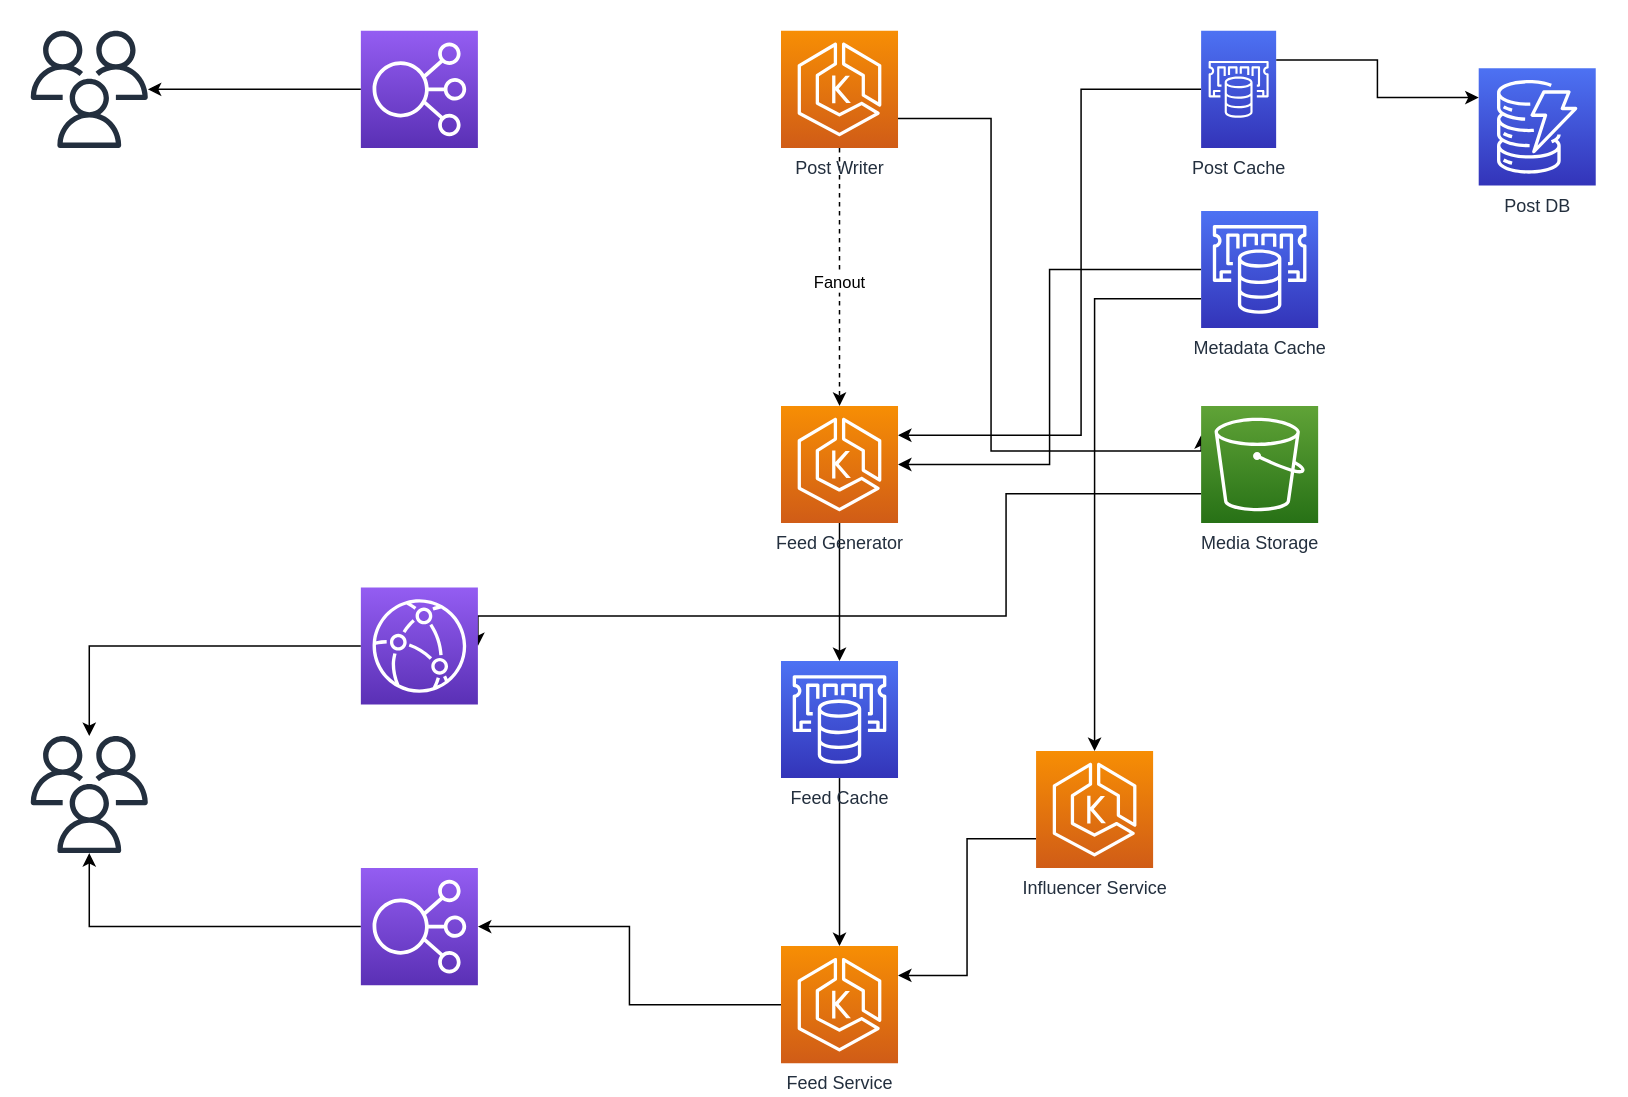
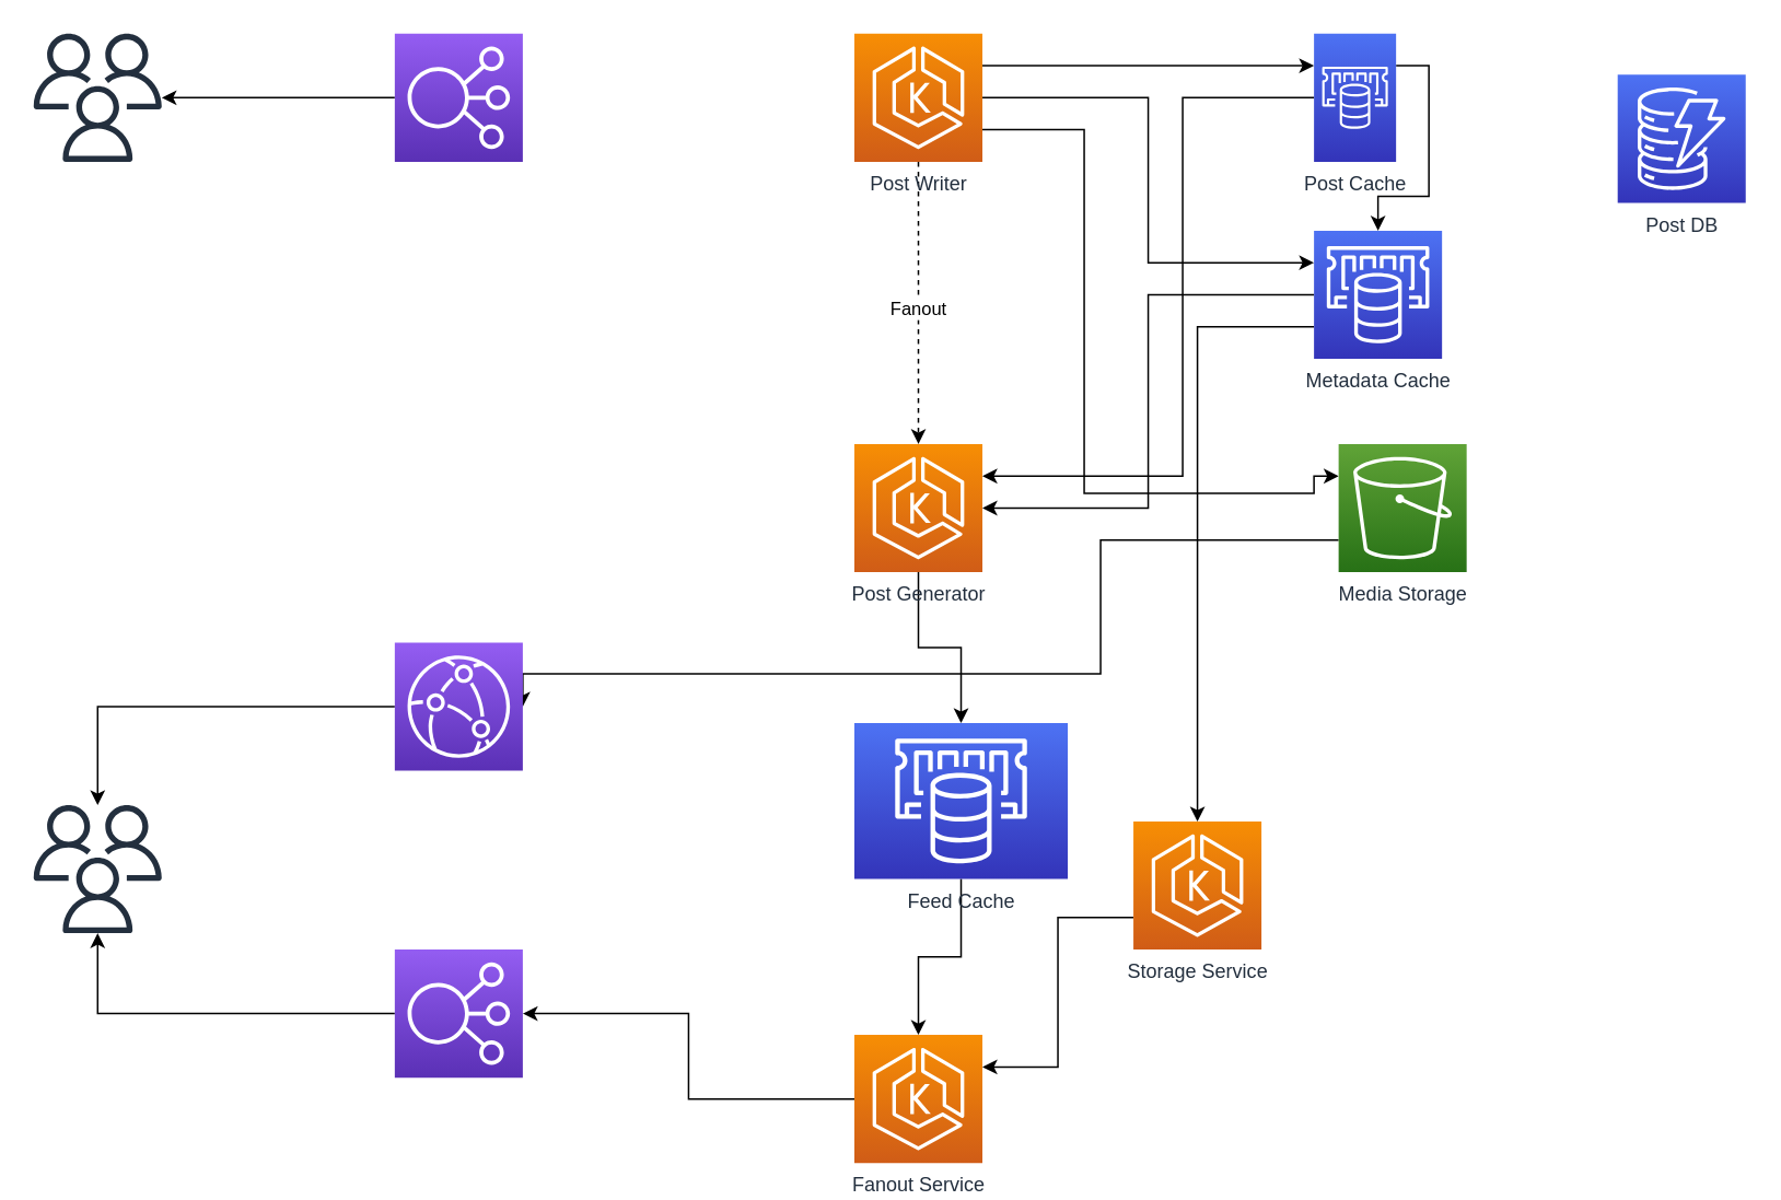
  <mxCell id="0" />
  <mxCell id="1" parent="0" />
  <mxCell id="2" style="edgeStyle=orthogonalEdgeStyle;rounded=0;orthogonalLoop=1;jettySize=auto;html=1;exitX=0.5;exitY=1;exitDx=0;exitDy=0;exitPerimeter=0;entryX=0.5;entryY=0;entryDx=0;entryDy=0;entryPerimeter=0;dashed=1;" edge="1" parent="1" source="7" target="20"><mxGeometry relative="1" as="geometry" /></mxCell>
  <mxCell id="3" value="Fanout" style="edgeLabel;html=1;align=center;verticalAlign=middle;resizable=0;points=[];" vertex="1" connectable="0" parent="2"><mxGeometry x="0.035" y="-1" relative="1" as="geometry"><mxPoint as="offset" /></mxGeometry></mxCell>
+ <mxCell id="4" style="edgeStyle=orthogonalEdgeStyle;rounded=0;orthogonalLoop=1;jettySize=auto;html=1;exitX=1;exitY=0.25;exitDx=0;exitDy=0;exitPerimeter=0;entryX=0;entryY=0.25;entryDx=0;entryDy=0;entryPerimeter=0;" edge="1" parent="1" source="7" target="16"><mxGeometry relative="1" as="geometry" /></mxCell>
+ <mxCell id="5" style="edgeStyle=orthogonalEdgeStyle;rounded=0;orthogonalLoop=1;jettySize=auto;html=1;exitX=1;exitY=0.5;exitDx=0;exitDy=0;exitPerimeter=0;entryX=0;entryY=0.25;entryDx=0;entryDy=0;entryPerimeter=0;" edge="1" parent="1" source="7" target="13"><mxGeometry relative="1" as="geometry" /></mxCell>
  <mxCell id="6" style="edgeStyle=orthogonalEdgeStyle;rounded=0;orthogonalLoop=1;jettySize=auto;html=1;exitX=1;exitY=0.75;exitDx=0;exitDy=0;exitPerimeter=0;entryX=0;entryY=0.25;entryDx=0;entryDy=0;entryPerimeter=0;" edge="1" parent="1" source="7" target="10"><mxGeometry relative="1" as="geometry"><Array as="points"><mxPoint x="660" y="79" /><mxPoint x="660" y="300" /><mxPoint x="800" y="300" /></Array></mxGeometry></mxCell>
  <mxCell id="7" value="Post Writer" style="points=[[0,0,0],[0.25,0,0],[0.5,0,0],[0.75,0,0],[1,0,0],[0,1,0],[0.25,1,0],[0.5,1,0],[0.75,1,0],[1,1,0],[0,0.25,0],[0,0.5,0],[0,0.75,0],[1,0.25,0],[1,0.5,0],[1,0.75,0]];outlineConnect=0;fontColor=#232F3E;gradientColor=#F78E04;gradientDirection=north;fillColor=#D05C17;strokeColor=#ffffff;dashed=0;verticalLabelPosition=bottom;verticalAlign=top;align=center;html=1;fontSize=12;fontStyle=0;aspect=fixed;shape=mxgraph.aws4.resourceIcon;resIcon=mxgraph.aws4.eks;" vertex="1" parent="1"><mxGeometry x="520" y="20" width="78" height="78" as="geometry" /></mxCell>
  <mxCell id="8" value="Post&amp;nbsp;DB" style="points=[[0,0,0],[0.25,0,0],[0.5,0,0],[0.75,0,0],[1,0,0],[0,1,0],[0.25,1,0],[0.5,1,0],[0.75,1,0],[1,1,0],[0,0.25,0],[0,0.5,0],[0,0.75,0],[1,0.25,0],[1,0.5,0],[1,0.75,0]];outlineConnect=0;fontColor=#232F3E;gradientColor=#4D72F3;gradientDirection=north;fillColor=#3334B9;strokeColor=#ffffff;dashed=0;verticalLabelPosition=bottom;verticalAlign=top;align=center;html=1;fontSize=12;fontStyle=0;aspect=fixed;shape=mxgraph.aws4.resourceIcon;resIcon=mxgraph.aws4.dynamodb;" vertex="1" parent="1"><mxGeometry x="985" y="45" width="78" height="78" as="geometry" /></mxCell>
  <mxCell id="9" style="edgeStyle=orthogonalEdgeStyle;rounded=0;orthogonalLoop=1;jettySize=auto;html=1;exitX=0;exitY=0.75;exitDx=0;exitDy=0;exitPerimeter=0;entryX=1;entryY=0.5;entryDx=0;entryDy=0;entryPerimeter=0;" edge="1" parent="1" source="10" target="18"><mxGeometry relative="1" as="geometry"><Array as="points"><mxPoint x="670" y="329" /><mxPoint x="670" y="410" /><mxPoint x="318" y="410" /></Array></mxGeometry></mxCell>
- <mxCell id="10" value="Media Storage" style="points=[[0,0,0],[0.25,0,0],[0.5,0,0],[0.75,0,0],[1,0,0],[0,1,0],[0.25,1,0],[0.5,1,0],[0.75,1,0],[1,1,0],[0,0.25,0],[0,0.5,0],[0,0.75,0],[1,0.25,0],[1,0.5,0],[1,0.75,0]];outlineConnect=0;fontColor=#232F3E;gradientColor=#60A337;gradientDirection=north;fillColor=#277116;strokeColor=#ffffff;dashed=0;verticalLabelPosition=bottom;verticalAlign=top;align=center;html=1;fontSize=12;fontStyle=0;aspect=fixed;shape=mxgraph.aws4.resourceIcon;resIcon=mxgraph.aws4.s3;" vertex="1" parent="1"><mxGeometry x="800" y="270" width="78" height="78" as="geometry" /></mxCell>
+ <mxCell id="10" value="Media Storage" style="points=[[0,0,0],[0.25,0,0],[0.5,0,0],[0.75,0,0],[1,0,0],[0,1,0],[0.25,1,0],[0.5,1,0],[0.75,1,0],[1,1,0],[0,0.25,0],[0,0.5,0],[0,0.75,0],[1,0.25,0],[1,0.5,0],[1,0.75,0]];outlineConnect=0;fontColor=#232F3E;gradientColor=#60A337;gradientDirection=north;fillColor=#277116;strokeColor=#ffffff;dashed=0;verticalLabelPosition=bottom;verticalAlign=top;align=center;html=1;fontSize=12;fontStyle=0;aspect=fixed;shape=mxgraph.aws4.resourceIcon;resIcon=mxgraph.aws4.s3;" vertex="1" parent="1"><mxGeometry x="815" y="270" width="78" height="78" as="geometry" /></mxCell>
  <mxCell id="11" style="edgeStyle=orthogonalEdgeStyle;rounded=0;orthogonalLoop=1;jettySize=auto;html=1;exitX=0;exitY=0.5;exitDx=0;exitDy=0;exitPerimeter=0;entryX=1;entryY=0.5;entryDx=0;entryDy=0;entryPerimeter=0;" edge="1" parent="1" source="13" target="20"><mxGeometry relative="1" as="geometry" /></mxCell>
  <mxCell id="12" style="edgeStyle=orthogonalEdgeStyle;rounded=0;orthogonalLoop=1;jettySize=auto;html=1;exitX=0;exitY=0.75;exitDx=0;exitDy=0;exitPerimeter=0;entryX=0.5;entryY=0;entryDx=0;entryDy=0;entryPerimeter=0;" edge="1" parent="1" source="13" target="28"><mxGeometry relative="1" as="geometry" /></mxCell>
  <mxCell id="13" value="Metadata Cache" style="points=[[0,0,0],[0.25,0,0],[0.5,0,0],[0.75,0,0],[1,0,0],[0,1,0],[0.25,1,0],[0.5,1,0],[0.75,1,0],[1,1,0],[0,0.25,0],[0,0.5,0],[0,0.75,0],[1,0.25,0],[1,0.5,0],[1,0.75,0]];outlineConnect=0;fontColor=#232F3E;gradientColor=#4D72F3;gradientDirection=north;fillColor=#3334B9;strokeColor=#ffffff;dashed=0;verticalLabelPosition=bottom;verticalAlign=top;align=center;html=1;fontSize=12;fontStyle=0;aspect=fixed;shape=mxgraph.aws4.resourceIcon;resIcon=mxgraph.aws4.elasticache;" vertex="1" parent="1"><mxGeometry x="800" y="140" width="78" height="78" as="geometry" /></mxCell>
  <mxCell id="14" style="edgeStyle=orthogonalEdgeStyle;rounded=0;orthogonalLoop=1;jettySize=auto;html=1;exitX=0;exitY=0.5;exitDx=0;exitDy=0;exitPerimeter=0;entryX=1;entryY=0.25;entryDx=0;entryDy=0;entryPerimeter=0;" edge="1" parent="1" source="16" target="20"><mxGeometry relative="1" as="geometry"><Array as="points"><mxPoint x="720" y="59" /><mxPoint x="720" y="290" /></Array></mxGeometry></mxCell>
- <mxCell id="15" style="edgeStyle=orthogonalEdgeStyle;rounded=0;orthogonalLoop=1;jettySize=auto;html=1;exitX=1;exitY=0.25;exitDx=0;exitDy=0;exitPerimeter=0;entryX=0;entryY=0.25;entryDx=0;entryDy=0;entryPerimeter=0;" edge="1" parent="1" source="16" target="8"><mxGeometry relative="1" as="geometry" /></mxCell>
+ <mxCell id="15" style="edgeStyle=orthogonalEdgeStyle;rounded=0;orthogonalLoop=1;jettySize=auto;html=1;exitX=1;exitY=0.25;exitDx=0;exitDy=0;exitPerimeter=0;" edge="1" parent="1" source="16" target="13"><mxGeometry relative="1" as="geometry" /></mxCell>
  <mxCell id="16" value="Post Cache" style="points=[[0,0,0],[0.25,0,0],[0.5,0,0],[0.75,0,0],[1,0,0],[0,1,0],[0.25,1,0],[0.5,1,0],[0.75,1,0],[1,1,0],[0,0.25,0],[0,0.5,0],[0,0.75,0],[1,0.25,0],[1,0.5,0],[1,0.75,0]];outlineConnect=0;fontColor=#232F3E;gradientColor=#4D72F3;gradientDirection=north;fillColor=#3334B9;strokeColor=#ffffff;dashed=0;verticalLabelPosition=bottom;verticalAlign=top;align=center;html=1;fontSize=12;fontStyle=0;aspect=fixed;shape=mxgraph.aws4.resourceIcon;resIcon=mxgraph.aws4.elasticache;" vertex="1" parent="1"><mxGeometry x="800" y="20" width="50" height="78" as="geometry" /></mxCell>
  <mxCell id="17" style="edgeStyle=orthogonalEdgeStyle;rounded=0;orthogonalLoop=1;jettySize=auto;html=1;exitX=0;exitY=0.5;exitDx=0;exitDy=0;exitPerimeter=0;" edge="1" parent="1" source="18" target="32"><mxGeometry relative="1" as="geometry" /></mxCell>
  <mxCell id="18" value="" style="points=[[0,0,0],[0.25,0,0],[0.5,0,0],[0.75,0,0],[1,0,0],[0,1,0],[0.25,1,0],[0.5,1,0],[0.75,1,0],[1,1,0],[0,0.25,0],[0,0.5,0],[0,0.75,0],[1,0.25,0],[1,0.5,0],[1,0.75,0]];outlineConnect=0;fontColor=#232F3E;gradientColor=#945DF2;gradientDirection=north;fillColor=#5A30B5;strokeColor=#ffffff;dashed=0;verticalLabelPosition=bottom;verticalAlign=top;align=center;html=1;fontSize=12;fontStyle=0;aspect=fixed;shape=mxgraph.aws4.resourceIcon;resIcon=mxgraph.aws4.cloudfront;" vertex="1" parent="1"><mxGeometry x="240" y="391" width="78" height="78" as="geometry" /></mxCell>
  <mxCell id="19" style="edgeStyle=orthogonalEdgeStyle;rounded=0;orthogonalLoop=1;jettySize=auto;html=1;exitX=0.5;exitY=1;exitDx=0;exitDy=0;exitPerimeter=0;entryX=0.5;entryY=0;entryDx=0;entryDy=0;entryPerimeter=0;" edge="1" parent="1" source="20" target="24"><mxGeometry relative="1" as="geometry" /></mxCell>
- <mxCell id="20" value="Feed Generator" style="points=[[0,0,0],[0.25,0,0],[0.5,0,0],[0.75,0,0],[1,0,0],[0,1,0],[0.25,1,0],[0.5,1,0],[0.75,1,0],[1,1,0],[0,0.25,0],[0,0.5,0],[0,0.75,0],[1,0.25,0],[1,0.5,0],[1,0.75,0]];outlineConnect=0;fontColor=#232F3E;gradientColor=#F78E04;gradientDirection=north;fillColor=#D05C17;strokeColor=#ffffff;dashed=0;verticalLabelPosition=bottom;verticalAlign=top;align=center;html=1;fontSize=12;fontStyle=0;aspect=fixed;shape=mxgraph.aws4.resourceIcon;resIcon=mxgraph.aws4.eks;" vertex="1" parent="1"><mxGeometry x="520" y="270" width="78" height="78" as="geometry" /></mxCell>
+ <mxCell id="20" value="Post Generator" style="points=[[0,0,0],[0.25,0,0],[0.5,0,0],[0.75,0,0],[1,0,0],[0,1,0],[0.25,1,0],[0.5,1,0],[0.75,1,0],[1,1,0],[0,0.25,0],[0,0.5,0],[0,0.75,0],[1,0.25,0],[1,0.5,0],[1,0.75,0]];outlineConnect=0;fontColor=#232F3E;gradientColor=#F78E04;gradientDirection=north;fillColor=#D05C17;strokeColor=#ffffff;dashed=0;verticalLabelPosition=bottom;verticalAlign=top;align=center;html=1;fontSize=12;fontStyle=0;aspect=fixed;shape=mxgraph.aws4.resourceIcon;resIcon=mxgraph.aws4.eks;" vertex="1" parent="1"><mxGeometry x="520" y="270" width="78" height="78" as="geometry" /></mxCell>
  <mxCell id="21" style="edgeStyle=orthogonalEdgeStyle;rounded=0;orthogonalLoop=1;jettySize=auto;html=1;exitX=0;exitY=0.5;exitDx=0;exitDy=0;exitPerimeter=0;" edge="1" parent="1" source="22" target="29"><mxGeometry relative="1" as="geometry" /></mxCell>
  <mxCell id="22" value="" style="points=[[0,0,0],[0.25,0,0],[0.5,0,0],[0.75,0,0],[1,0,0],[0,1,0],[0.25,1,0],[0.5,1,0],[0.75,1,0],[1,1,0],[0,0.25,0],[0,0.5,0],[0,0.75,0],[1,0.25,0],[1,0.5,0],[1,0.75,0]];outlineConnect=0;fontColor=#232F3E;gradientColor=#945DF2;gradientDirection=north;fillColor=#5A30B5;strokeColor=#ffffff;dashed=0;verticalLabelPosition=bottom;verticalAlign=top;align=center;html=1;fontSize=12;fontStyle=0;aspect=fixed;shape=mxgraph.aws4.resourceIcon;resIcon=mxgraph.aws4.elastic_load_balancing;" vertex="1" parent="1"><mxGeometry x="240" y="20" width="78" height="78" as="geometry" /></mxCell>
  <mxCell id="23" style="edgeStyle=orthogonalEdgeStyle;rounded=0;orthogonalLoop=1;jettySize=auto;html=1;exitX=0.5;exitY=1;exitDx=0;exitDy=0;exitPerimeter=0;entryX=0.5;entryY=0;entryDx=0;entryDy=0;entryPerimeter=0;" edge="1" parent="1" source="24" target="26"><mxGeometry relative="1" as="geometry" /></mxCell>
- <mxCell id="24" value="Feed Cache" style="points=[[0,0,0],[0.25,0,0],[0.5,0,0],[0.75,0,0],[1,0,0],[0,1,0],[0.25,1,0],[0.5,1,0],[0.75,1,0],[1,1,0],[0,0.25,0],[0,0.5,0],[0,0.75,0],[1,0.25,0],[1,0.5,0],[1,0.75,0]];outlineConnect=0;fontColor=#232F3E;gradientColor=#4D72F3;gradientDirection=north;fillColor=#3334B9;strokeColor=#ffffff;dashed=0;verticalLabelPosition=bottom;verticalAlign=top;align=center;html=1;fontSize=12;fontStyle=0;aspect=fixed;shape=mxgraph.aws4.resourceIcon;resIcon=mxgraph.aws4.elasticache;" vertex="1" parent="1"><mxGeometry x="520" y="440" width="78" height="78" as="geometry" /></mxCell>
+ <mxCell id="24" value="Feed Cache" style="points=[[0,0,0],[0.25,0,0],[0.5,0,0],[0.75,0,0],[1,0,0],[0,1,0],[0.25,1,0],[0.5,1,0],[0.75,1,0],[1,1,0],[0,0.25,0],[0,0.5,0],[0,0.75,0],[1,0.25,0],[1,0.5,0],[1,0.75,0]];outlineConnect=0;fontColor=#232F3E;gradientColor=#4D72F3;gradientDirection=north;fillColor=#3334B9;strokeColor=#ffffff;dashed=0;verticalLabelPosition=bottom;verticalAlign=top;align=center;html=1;fontSize=12;fontStyle=0;aspect=fixed;shape=mxgraph.aws4.resourceIcon;resIcon=mxgraph.aws4.elasticache;" vertex="1" parent="1"><mxGeometry x="520" y="440" width="130" height="95" as="geometry" /></mxCell>
  <mxCell id="25" style="edgeStyle=orthogonalEdgeStyle;rounded=0;orthogonalLoop=1;jettySize=auto;html=1;exitX=0;exitY=0.5;exitDx=0;exitDy=0;exitPerimeter=0;" edge="1" parent="1" source="26" target="31"><mxGeometry relative="1" as="geometry" /></mxCell>
- <mxCell id="26" value="Feed Service" style="points=[[0,0,0],[0.25,0,0],[0.5,0,0],[0.75,0,0],[1,0,0],[0,1,0],[0.25,1,0],[0.5,1,0],[0.75,1,0],[1,1,0],[0,0.25,0],[0,0.5,0],[0,0.75,0],[1,0.25,0],[1,0.5,0],[1,0.75,0]];outlineConnect=0;fontColor=#232F3E;gradientColor=#F78E04;gradientDirection=north;fillColor=#D05C17;strokeColor=#ffffff;dashed=0;verticalLabelPosition=bottom;verticalAlign=top;align=center;html=1;fontSize=12;fontStyle=0;aspect=fixed;shape=mxgraph.aws4.resourceIcon;resIcon=mxgraph.aws4.eks;" vertex="1" parent="1"><mxGeometry x="520" y="630" width="78" height="78" as="geometry" /></mxCell>
+ <mxCell id="26" value="Fanout Service" style="points=[[0,0,0],[0.25,0,0],[0.5,0,0],[0.75,0,0],[1,0,0],[0,1,0],[0.25,1,0],[0.5,1,0],[0.75,1,0],[1,1,0],[0,0.25,0],[0,0.5,0],[0,0.75,0],[1,0.25,0],[1,0.5,0],[1,0.75,0]];outlineConnect=0;fontColor=#232F3E;gradientColor=#F78E04;gradientDirection=north;fillColor=#D05C17;strokeColor=#ffffff;dashed=0;verticalLabelPosition=bottom;verticalAlign=top;align=center;html=1;fontSize=12;fontStyle=0;aspect=fixed;shape=mxgraph.aws4.resourceIcon;resIcon=mxgraph.aws4.eks;" vertex="1" parent="1"><mxGeometry x="520" y="630" width="78" height="78" as="geometry" /></mxCell>
  <mxCell id="27" style="edgeStyle=orthogonalEdgeStyle;rounded=0;orthogonalLoop=1;jettySize=auto;html=1;exitX=0;exitY=0.75;exitDx=0;exitDy=0;exitPerimeter=0;entryX=1;entryY=0.25;entryDx=0;entryDy=0;entryPerimeter=0;" edge="1" parent="1" source="28" target="26"><mxGeometry relative="1" as="geometry" /></mxCell>
- <mxCell id="28" value="Influencer Service" style="points=[[0,0,0],[0.25,0,0],[0.5,0,0],[0.75,0,0],[1,0,0],[0,1,0],[0.25,1,0],[0.5,1,0],[0.75,1,0],[1,1,0],[0,0.25,0],[0,0.5,0],[0,0.75,0],[1,0.25,0],[1,0.5,0],[1,0.75,0]];outlineConnect=0;fontColor=#232F3E;gradientColor=#F78E04;gradientDirection=north;fillColor=#D05C17;strokeColor=#ffffff;dashed=0;verticalLabelPosition=bottom;verticalAlign=top;align=center;html=1;fontSize=12;fontStyle=0;aspect=fixed;shape=mxgraph.aws4.resourceIcon;resIcon=mxgraph.aws4.eks;" vertex="1" parent="1"><mxGeometry x="690" y="500" width="78" height="78" as="geometry" /></mxCell>
+ <mxCell id="28" value="Storage Service" style="points=[[0,0,0],[0.25,0,0],[0.5,0,0],[0.75,0,0],[1,0,0],[0,1,0],[0.25,1,0],[0.5,1,0],[0.75,1,0],[1,1,0],[0,0.25,0],[0,0.5,0],[0,0.75,0],[1,0.25,0],[1,0.5,0],[1,0.75,0]];outlineConnect=0;fontColor=#232F3E;gradientColor=#F78E04;gradientDirection=north;fillColor=#D05C17;strokeColor=#ffffff;dashed=0;verticalLabelPosition=bottom;verticalAlign=top;align=center;html=1;fontSize=12;fontStyle=0;aspect=fixed;shape=mxgraph.aws4.resourceIcon;resIcon=mxgraph.aws4.eks;" vertex="1" parent="1"><mxGeometry x="690" y="500" width="78" height="78" as="geometry" /></mxCell>
  <mxCell id="29" value="" style="outlineConnect=0;fontColor=#232F3E;gradientColor=none;fillColor=#232F3E;strokeColor=none;dashed=0;verticalLabelPosition=bottom;verticalAlign=top;align=center;html=1;fontSize=12;fontStyle=0;aspect=fixed;pointerEvents=1;shape=mxgraph.aws4.users;" vertex="1" parent="1"><mxGeometry x="20" y="20" width="78" height="78" as="geometry" /></mxCell>
  <mxCell id="30" style="edgeStyle=orthogonalEdgeStyle;rounded=0;orthogonalLoop=1;jettySize=auto;html=1;exitX=0;exitY=0.5;exitDx=0;exitDy=0;exitPerimeter=0;" edge="1" parent="1" source="31" target="32"><mxGeometry relative="1" as="geometry" /></mxCell>
  <mxCell id="31" value="" style="points=[[0,0,0],[0.25,0,0],[0.5,0,0],[0.75,0,0],[1,0,0],[0,1,0],[0.25,1,0],[0.5,1,0],[0.75,1,0],[1,1,0],[0,0.25,0],[0,0.5,0],[0,0.75,0],[1,0.25,0],[1,0.5,0],[1,0.75,0]];outlineConnect=0;fontColor=#232F3E;gradientColor=#945DF2;gradientDirection=north;fillColor=#5A30B5;strokeColor=#ffffff;dashed=0;verticalLabelPosition=bottom;verticalAlign=top;align=center;html=1;fontSize=12;fontStyle=0;aspect=fixed;shape=mxgraph.aws4.resourceIcon;resIcon=mxgraph.aws4.elastic_load_balancing;" vertex="1" parent="1"><mxGeometry x="240" y="578" width="78" height="78" as="geometry" /></mxCell>
  <mxCell id="32" value="" style="outlineConnect=0;fontColor=#232F3E;gradientColor=none;fillColor=#232F3E;strokeColor=none;dashed=0;verticalLabelPosition=bottom;verticalAlign=top;align=center;html=1;fontSize=12;fontStyle=0;aspect=fixed;pointerEvents=1;shape=mxgraph.aws4.users;" vertex="1" parent="1"><mxGeometry x="20" y="490" width="78" height="78" as="geometry" /></mxCell>
